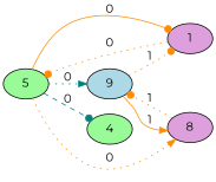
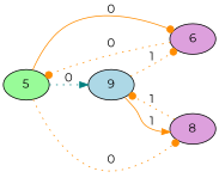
  digraph {
    fontname=Montserrat
    rankdir=LR
    node [fillcolor=palegreen fontname=Montserrat style=filled]
    edge [arrowhead=dot color=darkorange fontname=Montserrat style=dotted]
    n1 [label=5]
-   1 [fillcolor=plum]
+   1 [fillcolor=plum label=6]
    n3 [fillcolor=lightblue label=9]
    n4 [fillcolor=plum label=8]
-   4
    n1 -> 1 [label=0 style=solid]
    n1 -> n3 [arrowhead=normal color=teal label=0]
-   n1 -> n4 [arrowhead=normal label=0]
-   n1 -> 4 [color=teal label=0 style=dashed]
+   n1 -> n4 [label=0]
    1 -> n1 [label=0]
    n3 -> 1 [label=1]
    n3 -> n4 [arrowhead=normal label=1 style=solid]
    n4 -> n3 [label=1]
  }
